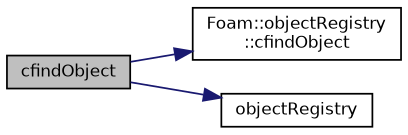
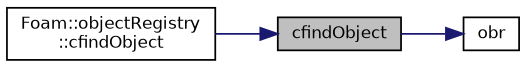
  digraph {
    rankdir=LR
    node [color=black fontname=Helvetica fontsize=10 shape=record]
    edge [color=midnightblue fontname=Helvetica fontsize=10 labelfontname=Helvetica labelfontsize=10 style=solid]
    n1 [fillcolor=grey75 fontcolor=black height=0.2 label=cfindObject style=filled width=0.4]
    n2 [height=0.2 label="Foam::objectRegistry\l::cfindObject" width=0.4]
-   n3 [height=0.2 label=objectRegistry width=0.4]
-   n1 -> n2
+   n3 [height=0.2 label=obr width=0.4]
+   n2 -> n1
    n1 -> n3
  }
